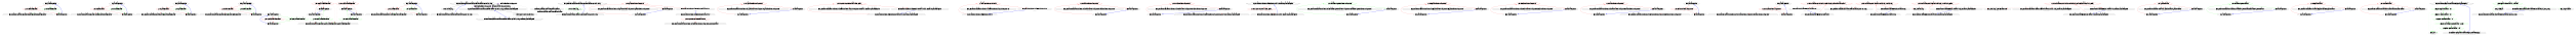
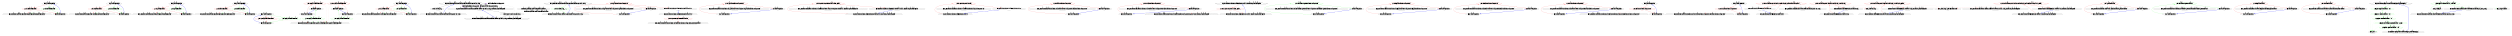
  digraph {
    node [cluster="lambda expression" span="16-16" file="NumberToWordsExtension.cs"]
    edge [color=red style=solid]
    n1 [label="Entry lambda expression" file=""]
    n2 [color=red community=0 label="2: new RomanianFormatter()" file=""]
    n3 [color=green community=0 label="2: new RomanianFormatter()" file=""]
    n4 [label="Exit lambda expression" file=""]
    n5 [cluster="Humanizer.Localisation.Formatters.RomanianFormatter.RomanianFormatter()" label="Entry Humanizer.Localisation.Formatters.RomanianFormatter.RomanianFormatter()" span="2-2" file=""]
    n6 [label="Entry lambda expression" span="17-17" file=""]
    n7 [color=red community=0 label="2: new RussianFormatter()" span="17-17" file=""]
    n8 [color=green community=0 label="2: new RussianFormatter()" span="17-17" file=""]
    n9 [label="Exit lambda expression" span="17-17" file=""]
    n10 [cluster="Humanizer.Localisation.Formatters.RussianFormatter.RussianFormatter()" label="Entry Humanizer.Localisation.Formatters.RussianFormatter.RussianFormatter()" span="4-4" file=""]
    n11 [label="Entry lambda expression" span="18-18" file=""]
    n12 [color=red community=0 label="2: new ArabicFormatter()" span="18-18" file=""]
    n13 [color=green community=0 label="2: new ArabicFormatter()" span="18-18" file=""]
    n14 [label="Exit lambda expression" span="18-18" file=""]
    n15 [cluster="Humanizer.Localisation.Formatters.ArabicFormatter.ArabicFormatter()" label="Entry Humanizer.Localisation.Formatters.ArabicFormatter.ArabicFormatter()" span="2-2" file=""]
    n16 [label="Entry lambda expression" span="19-19" file=""]
    n17 [color=red community=0 label="2: new HebrewFormatter()" span="19-19" file=""]
    n18 [color=green community=0 label="2: new HebrewFormatter()" span="19-19" file=""]
    n19 [label="Exit lambda expression" span="19-19" file=""]
    n20 [cluster="Humanizer.Localisation.Formatters.HebrewFormatter.HebrewFormatter()" label="Entry Humanizer.Localisation.Formatters.HebrewFormatter.HebrewFormatter()" span="2-2" file=""]
    n21 [label="Entry lambda expression" span="20-20" file=""]
    n22 [color=red community=0 label="2: new CzechSlovakPolishFormatter()" span="20-20" file=""]
    n23 [color=green community=0 label="2: new CzechSlovakPolishFormatter()" span="20-20" file=""]
    n24 [label="Exit lambda expression" span="20-20" file=""]
    n25 [cluster="Humanizer.Localisation.Formatters.CzechSlovakPolishFormatter.CzechSlovakPolishFormatter()" label="Entry Humanizer.Localisation.Formatters.CzechSlovakPolishFormatter.CzechSlovakPolishFormatter()" span="2-2" file=""]
    n26 [label="Entry lambda expression" span="21-21" file=""]
    n27 [color=red community=1 label="2: new CzechSlovakPolishFormatter()" span="21-21" file=""]
    n28 [color=green community=0 label="2: new CzechSlovakPolishFormatter()" span="21-21" file=""]
    n29 [label="Exit lambda expression" span="21-21" file=""]
    n30 [label="Entry lambda expression" span="22-22" file=""]
    n31 [color=red community=1 label="2: new CzechSlovakPolishFormatter()" span="22-22" file=""]
    n32 [color=green community=0 label="2: new CzechSlovakPolishFormatter()" span="22-22" file=""]
    n33 [label="Exit lambda expression" span="22-22" file=""]
    n34 [label="Entry lambda expression" span="23-23" file=""]
    n35 [color=red community=0 label="2: new SerbianFormatter()" span="23-23" file=""]
    n36 [color=green community=0 label="2: new SerbianFormatter()" span="23-23" file=""]
    n37 [label="Exit lambda expression" span="23-23" file=""]
    n38 [cluster="Humanizer.Localisation.Formatters.SerbianFormatter.SerbianFormatter()" label="Entry Humanizer.Localisation.Formatters.SerbianFormatter.SerbianFormatter()" span="2-2" file=""]
    n39 [cluster="Humanizer.Localisation.Ordinalizers.DefaultOrdinalizer.Convert(int, string)" file="DefaultOrdinalizer.cs" label="Entry Humanizer.Localisation.Ordinalizers.DefaultOrdinalizer.Convert(int, string)" span="9-9"]
    n40 [cluster="Humanizer.Localisation.Ordinalizers.DefaultOrdinalizer.Convert(int, string)" file="DefaultOrdinalizer.cs" label="return numberString;" span="11-11"]
    n41 [cluster="Humanizer.Localisation.Ordinalizers.DefaultOrdinalizer.Convert(int, string, Humanizer.GrammaticalGender)" file="DefaultOrdinalizer.cs" label="Entry Humanizer.Localisation.Ordinalizers.DefaultOrdinalizer.Convert(int, string, Humanizer.GrammaticalGender)" span="4-4"]
    n42 [cluster="Humanizer.Localisation.Ordinalizers.DefaultOrdinalizer.Convert(int, string)" file="DefaultOrdinalizer.cs" label="Exit Humanizer.Localisation.Ordinalizers.DefaultOrdinalizer.Convert(int, string)" span="9-9"]
    n43 [cluster="Humanizer.Localisation.Ordinalizers.DefaultOrdinalizer.Convert(int, string, Humanizer.GrammaticalGender)" file="DefaultOrdinalizer.cs" label="return Convert(number, numberString);" span="6-6"]
    n44 [cluster="Humanizer.Localisation.Ordinalizers.DefaultOrdinalizer.Convert(int, string, Humanizer.GrammaticalGender)" file="DefaultOrdinalizer.cs" label="Exit Humanizer.Localisation.Ordinalizers.DefaultOrdinalizer.Convert(int, string, Humanizer.GrammaticalGender)" span="4-4"]
    n45 [file="DefaultOrdinalizer.cs" label="Humanizer.Localisation.Ordinalizers.DefaultOrdinalizer" cluster="" span=""]
    n46 [cluster="Humanizer.Localisation.Ordinalizers.GermanOrdinalizer.Convert(int, string)" file="GermanOrdinalizer.cs" label="Entry Humanizer.Localisation.Ordinalizers.GermanOrdinalizer.Convert(int, string)" span="4-4"]
    n47 [cluster="Humanizer.Localisation.Ordinalizers.GermanOrdinalizer.Convert(int, string)" color=green community=0 file="GermanOrdinalizer.cs" label="1: return numberString + ''.'';" span="6-6"]
    n48 [cluster="Humanizer.Localisation.Ordinalizers.GermanOrdinalizer.Convert(int, string)" file="GermanOrdinalizer.cs" label="Exit Humanizer.Localisation.Ordinalizers.GermanOrdinalizer.Convert(int, string)" span="4-4"]
    n49 [cluster="Humanizer.Localisation.NumberToWords.ArabicNumberToWordsConverter.ArabicNumberToWordsConverter()" label="Entry Humanizer.Localisation.NumberToWords.ArabicNumberToWordsConverter.ArabicNumberToWordsConverter()" span="6-6"]
    n50 [cluster="Humanizer.NumberToWordsExtension.ToOrdinalWords(int)" label="Entry Humanizer.NumberToWordsExtension.ToOrdinalWords(int)" span="66-66"]
    n51 [cluster="Humanizer.NumberToWordsExtension.ToOrdinalWords(int)" color=red community=0 label="0: return Converter.ConvertToOrdinal(number);" span="68-68"]
    n52 [cluster="Humanizer.Localisation.NumberToWords.DefaultNumberToWordsConverter.ConvertToOrdinal(int)" label="Entry Humanizer.Localisation.NumberToWords.DefaultNumberToWordsConverter.ConvertToOrdinal(int)" span="45-45"]
    n53 [cluster="Humanizer.NumberToWordsExtension.ToOrdinalWords(int)" label="Exit Humanizer.NumberToWordsExtension.ToOrdinalWords(int)" span="66-66"]
    n54 [cluster="Humanizer.Localisation.NumberToWords.SpanishNumberToWordsConverter.SpanishNumberToWordsConverter()" label="Entry Humanizer.Localisation.NumberToWords.SpanishNumberToWordsConverter.SpanishNumberToWordsConverter()" span="5-5"]
    n55 [cluster="Humanizer.Localisation.NumberToWords.DefaultNumberToWordsConverter.ConvertToOrdinal(int, Humanizer.GrammaticalGender)" label="Entry Humanizer.Localisation.NumberToWords.DefaultNumberToWordsConverter.ConvertToOrdinal(int, Humanizer.GrammaticalGender)" span="35-35"]
    n56 [cluster="Humanizer.Localisation.NumberToWords.DefaultNumberToWordsConverter.Convert(int)" label="Entry Humanizer.Localisation.NumberToWords.DefaultNumberToWordsConverter.Convert(int)" span="22-22"]
    n57 [cluster="Humanizer.Localisation.NumberToWords.PolishNumberToWordsConverter.PolishNumberToWordsConverter()" label="Entry Humanizer.Localisation.NumberToWords.PolishNumberToWordsConverter.PolishNumberToWordsConverter()" span="4-4"]
    n58 [cluster="Humanizer.NumberToWordsExtension.ToWords(int)" label="Entry Humanizer.NumberToWordsExtension.ToWords(int)" span="32-32"]
-   n59 [cluster="Humanizer.NumberToWordsExtension.ToWords(int)" color=red community=0 label="0: lambda Converter.Convert(number);" span="34-34"]
+   n59 [cluster="Humanizer.NumberToWordsExtension.ToWords(int)" color=red community=0 label="0: return Converter.Convert(number);" span="34-34"]
    n60 [cluster="Humanizer.NumberToWordsExtension.ToWords(int)" label="Exit Humanizer.NumberToWordsExtension.ToWords(int)" span="32-32"]
    n61 [cluster="Humanizer.Localisation.NumberToWords.DutchNumberToWordsConverter.DutchNumberToWordsConverter()" label="Entry Humanizer.Localisation.NumberToWords.DutchNumberToWordsConverter.DutchNumberToWordsConverter()" span="11-11"]
    n62 [cluster="Humanizer.NumberToWordsExtension.ToWords(int, Humanizer.GrammaticalGender)" label="Entry Humanizer.NumberToWordsExtension.ToWords(int, Humanizer.GrammaticalGender)" span="56-56"]
    n63 [cluster="Humanizer.NumberToWordsExtension.ToWords(int, Humanizer.GrammaticalGender)" color=red community=0 label="0: return Converter.Convert(number, gender);" span="58-58"]
    n64 [cluster="Humanizer.NumberToWordsExtension.ToWords(int, Humanizer.GrammaticalGender)" label="Exit Humanizer.NumberToWordsExtension.ToWords(int, Humanizer.GrammaticalGender)" span="56-56"]
    n65 [cluster="Humanizer.Localisation.NumberToWords.DefaultNumberToWordsConverter.Convert(int, Humanizer.GrammaticalGender)" label="Entry Humanizer.Localisation.NumberToWords.DefaultNumberToWordsConverter.Convert(int, Humanizer.GrammaticalGender)" span="12-12"]
    n66 [cluster="Humanizer.Localisation.NumberToWords.BrazilianPortugueseNumberToWordsConverter.BrazilianPortugueseNumberToWordsConverter()" label="Entry Humanizer.Localisation.NumberToWords.BrazilianPortugueseNumberToWordsConverter.BrazilianPortugueseNumberToWordsConverter()" span="5-5"]
    n67 [cluster="Humanizer.Localisation.NumberToWords.EnglishNumberToWordsConverter.EnglishNumberToWordsConverter()" label="Entry Humanizer.Localisation.NumberToWords.EnglishNumberToWordsConverter.EnglishNumberToWordsConverter()" span="5-5"]
    n68 [cluster="Humanizer.Localisation.NumberToWords.FrenchNumberToWordsConverter.FrenchNumberToWordsConverter()" label="Entry Humanizer.Localisation.NumberToWords.FrenchNumberToWordsConverter.FrenchNumberToWordsConverter()" span="5-5"]
    n69 [cluster="Humanizer.Localisation.NumberToWords.FarsiNumberToWordsConverter.FarsiNumberToWordsConverter()" label="Entry Humanizer.Localisation.NumberToWords.FarsiNumberToWordsConverter.FarsiNumberToWordsConverter()" span="5-5"]
    n70 [cluster="Humanizer.NumberToWordsExtension.ToOrdinalWords(int, Humanizer.GrammaticalGender)" label="Entry Humanizer.NumberToWordsExtension.ToOrdinalWords(int, Humanizer.GrammaticalGender)" span="79-79"]
    n71 [cluster="Humanizer.NumberToWordsExtension.ToOrdinalWords(int, Humanizer.GrammaticalGender)" color=red community=0 label="0: return Converter.ConvertToOrdinal(number, gender);" span="81-81"]
    n72 [cluster="Humanizer.NumberToWordsExtension.ToOrdinalWords(int, Humanizer.GrammaticalGender)" label="Exit Humanizer.NumberToWordsExtension.ToOrdinalWords(int, Humanizer.GrammaticalGender)" span="79-79"]
    n73 [label="Entry lambda expression" span="24-24"]
    n74 [color=red community=0 label="0: new HebrewNumberToWordsConverter()" span="24-24"]
    n75 [label="Exit lambda expression" span="24-24"]
    n76 [cluster="Humanizer.Localisation.NumberToWords.HebrewNumberToWordsConverter.HebrewNumberToWordsConverter()" label="Entry Humanizer.Localisation.NumberToWords.HebrewNumberToWordsConverter.HebrewNumberToWordsConverter()" span="5-5"]
    n77 [label="Entry lambda expression" span="15-15"]
    n78 [color=red community=0 label="0: new EnglishNumberToWordsConverter()" span="15-15"]
    n79 [label="Exit lambda expression" span="15-15"]
    n80 [label="Entry lambda expression"]
    n81 [color=red community=0 label="0: new ArabicNumberToWordsConverter()"]
    n82 [label="Exit lambda expression"]
    n83 [label="Entry lambda expression" span="17-17"]
    n84 [color=red community=0 label="0: new FarsiNumberToWordsConverter()" span="17-17"]
    n85 [label="Exit lambda expression" span="17-17"]
    n86 [label="Entry lambda expression" span="18-18"]
    n87 [color=red community=0 label="0: new SpanishNumberToWordsConverter()" span="18-18"]
    n88 [label="Exit lambda expression" span="18-18"]
    n89 [label="Entry lambda expression" span="19-19"]
    n90 [color=red community=0 label="0: new PolishNumberToWordsConverter()" span="19-19"]
    n91 [label="Exit lambda expression" span="19-19"]
    n92 [label="Entry lambda expression" span="20-20"]
    n93 [color=green community=0 label="0: new BrazilianPortugueseNumberToWordsConverter()" span="20-20"]
    n94 [label="Exit lambda expression" span="20-20"]
    n95 [label="Entry lambda expression" span="21-21"]
    n96 [color=red community=0 label="0: new RussianNumberToWordsConverter()" span="21-21"]
    n97 [label="Exit lambda expression" span="21-21"]
    n98 [cluster="Humanizer.Localisation.NumberToWords.RussianNumberToWordsConverter.RussianNumberToWordsConverter()" label="Entry Humanizer.Localisation.NumberToWords.RussianNumberToWordsConverter.RussianNumberToWordsConverter()" span="6-6"]
    n99 [label="Entry lambda expression" span="22-22"]
    n100 [color=red community=0 label="0: new FrenchNumberToWordsConverter()" span="22-22"]
    n101 [label="Exit lambda expression" span="22-22"]
    n102 [label="Entry lambda expression" span="23-23"]
    n103 [color=red community=0 label="0: new DutchNumberToWordsConverter()" span="23-23"]
    n104 [label="Exit lambda expression" span="23-23"]
    n105 [cluster="int.ToString(System.IFormatProvider)" file="OrdinalizeExtensions.cs" label="Entry int.ToString(System.IFormatProvider)" span="0-0"]
    n106 [cluster="Humanizer.Localisation.Ordinalizers.SpanishOrdinalizer.SpanishOrdinalizer()" file="OrdinalizeExtensions.cs" label="Entry Humanizer.Localisation.Ordinalizers.SpanishOrdinalizer.SpanishOrdinalizer()" span="2-2"]
    n107 [cluster="Humanizer.OrdinalizeExtensions.Ordinalize(int)" file="OrdinalizeExtensions.cs" label="Entry Humanizer.OrdinalizeExtensions.Ordinalize(int)" span="50-50"]
    n108 [cluster="Humanizer.OrdinalizeExtensions.Ordinalize(int)" color=red community=0 file="OrdinalizeExtensions.cs" label="0: return Ordinalizer.Convert(number, number.ToString(CultureInfo.InvariantCulture));" span="52-52"]
    n109 [cluster="Humanizer.OrdinalizeExtensions.Ordinalize(int)" file="OrdinalizeExtensions.cs" label="Exit Humanizer.OrdinalizeExtensions.Ordinalize(int)" span="50-50"]
    n110 [cluster="Humanizer.Localisation.Ordinalizers.DefaultOrdinalizer.Convert(int, string)" file="OrdinalizeExtensions.cs" label="Entry Humanizer.Localisation.Ordinalizers.DefaultOrdinalizer.Convert(int, string)" span="9-9"]
    n111 [cluster="Humanizer.OrdinalizeExtensions.Ordinalize(string, Humanizer.GrammaticalGender)" file="OrdinalizeExtensions.cs" label="Entry Humanizer.OrdinalizeExtensions.Ordinalize(string, Humanizer.GrammaticalGender)" span="40-40"]
    n112 [cluster="Humanizer.OrdinalizeExtensions.Ordinalize(string, Humanizer.GrammaticalGender)" color=red community=0 file="OrdinalizeExtensions.cs" label="0: return Ordinalizer.Convert(int.Parse(numberString), numberString, gender);" span="42-42"]
    n113 [cluster="Humanizer.OrdinalizeExtensions.Ordinalize(string, Humanizer.GrammaticalGender)" file="OrdinalizeExtensions.cs" label="Exit Humanizer.OrdinalizeExtensions.Ordinalize(string, Humanizer.GrammaticalGender)" span="40-40"]
    n114 [cluster="int.Parse(string)" file="OrdinalizeExtensions.cs" label="Entry int.Parse(string)" span="0-0"]
    n115 [cluster="Humanizer.Localisation.Ordinalizers.DefaultOrdinalizer.Convert(int, string, Humanizer.GrammaticalGender)" file="OrdinalizeExtensions.cs" label="Entry Humanizer.Localisation.Ordinalizers.DefaultOrdinalizer.Convert(int, string, Humanizer.GrammaticalGender)" span="4-4"]
    n116 [cluster="Humanizer.Localisation.Ordinalizers.BrazilianPortugueseOrdinalizer.BrazilianPortugueseOrdinalizer()" file="OrdinalizeExtensions.cs" label="Entry Humanizer.Localisation.Ordinalizers.BrazilianPortugueseOrdinalizer.BrazilianPortugueseOrdinalizer()" span="2-2"]
    n117 [cluster="Humanizer.OrdinalizeExtensions.Ordinalize(string)" file="OrdinalizeExtensions.cs" label="Entry Humanizer.OrdinalizeExtensions.Ordinalize(string)" span="26-26"]
    n118 [cluster="Humanizer.OrdinalizeExtensions.Ordinalize(string)" color=red community=0 file="OrdinalizeExtensions.cs" label="0: return Ordinalizer.Convert(int.Parse(numberString), numberString);" span="28-28"]
    n119 [cluster="Humanizer.OrdinalizeExtensions.Ordinalize(string)" file="OrdinalizeExtensions.cs" label="Exit Humanizer.OrdinalizeExtensions.Ordinalize(string)" span="26-26"]
    n120 [cluster="Humanizer.Localisation.Ordinalizers.EnglishOrdinalizer.EnglishOrdinalizer()" file="OrdinalizeExtensions.cs" label="Entry Humanizer.Localisation.Ordinalizers.EnglishOrdinalizer.EnglishOrdinalizer()" span="2-2"]
    n121 [cluster="Humanizer.OrdinalizeExtensions.Ordinalize(int, Humanizer.GrammaticalGender)" file="OrdinalizeExtensions.cs" label="Entry Humanizer.OrdinalizeExtensions.Ordinalize(int, Humanizer.GrammaticalGender)" span="64-64"]
    n122 [cluster="Humanizer.OrdinalizeExtensions.Ordinalize(int, Humanizer.GrammaticalGender)" color=red community=0 file="OrdinalizeExtensions.cs" label="0: return Ordinalizer.Convert(number, number.ToString(CultureInfo.InvariantCulture), gender);" span="66-66"]
    n123 [cluster="Humanizer.OrdinalizeExtensions.Ordinalize(int, Humanizer.GrammaticalGender)" file="OrdinalizeExtensions.cs" label="Exit Humanizer.OrdinalizeExtensions.Ordinalize(int, Humanizer.GrammaticalGender)" span="64-64"]
    n124 [cluster="Humanizer.Localisation.Ordinalizers.RussianOrdinalizer.RussianOrdinalizer()" file="OrdinalizeExtensions.cs" label="Entry Humanizer.Localisation.Ordinalizers.RussianOrdinalizer.RussianOrdinalizer()" span="2-2"]
    n125 [file="OrdinalizeExtensions.cs" label="Entry lambda expression" span="18-18"]
    n126 [color=red community=0 file="OrdinalizeExtensions.cs" label="0: new RussianOrdinalizer()" span="18-18"]
    n127 [file="OrdinalizeExtensions.cs" label="Exit lambda expression" span="18-18"]
    n128 [file="OrdinalizeExtensions.cs" label="Entry lambda expression" span="15-15"]
    n129 [color=red community=0 file="OrdinalizeExtensions.cs" label="0: new EnglishOrdinalizer()" span="15-15"]
    n130 [file="OrdinalizeExtensions.cs" label="Exit lambda expression" span="15-15"]
    n131 [file="OrdinalizeExtensions.cs" label="Entry lambda expression"]
    n132 [color=red community=0 file="OrdinalizeExtensions.cs" label="0: new SpanishOrdinalizer()"]
    n133 [file="OrdinalizeExtensions.cs" label="Exit lambda expression"]
    n134 [file="OrdinalizeExtensions.cs" label="Entry lambda expression" span="17-17"]
    n135 [color=green community=0 file="OrdinalizeExtensions.cs" label="0: new BrazilianPortugueseOrdinalizer()" span="17-17"]
    n136 [file="OrdinalizeExtensions.cs" label="Exit lambda expression" span="17-17"]
    n137 [cluster="Humanizer.Configuration.OrdinalizerRegistry.OrdinalizerRegistry()" file="OrdinalizerRegistry.cs" label="Entry Humanizer.Configuration.OrdinalizerRegistry.OrdinalizerRegistry()" span="6-6"]
    n138 [cluster="Humanizer.Configuration.OrdinalizerRegistry.OrdinalizerRegistry()" color=green community=0 file="OrdinalizerRegistry.cs" label="0: Register<EnglishOrdinalizer>(''en'')" span="8-8"]
    n139 [cluster="Humanizer.Configuration.OrdinalizerRegistry.OrdinalizerRegistry()" color=green community=0 file="OrdinalizerRegistry.cs" label="0: Register<SpanishOrdinalizer>(''es'')" span="9-9"]
    n140 [cluster="Unk.>" file="OrdinalizerRegistry.cs" label="Entry Unk.>" span=""]
    n141 [cluster="Humanizer.Configuration.OrdinalizerRegistry.OrdinalizerRegistry()" color=green community=0 file="OrdinalizerRegistry.cs" label="0: Register<RussianOrdinalizer>(''ru'')" span="10-10"]
    n142 [cluster="Humanizer.Configuration.OrdinalizerRegistry.OrdinalizerRegistry()" color=green community=0 file="OrdinalizerRegistry.cs" label="0: Register<BrazilianPortugueseOrdinalizer>(''pt-BR'')" span="11-11"]
    n143 [cluster="Humanizer.Configuration.OrdinalizerRegistry.OrdinalizerRegistry()" color=green community=0 file="OrdinalizerRegistry.cs" label="0: Register<GermanOrdinalizer>(''de'')" span="12-12"]
    n144 [cluster="Humanizer.Configuration.OrdinalizerRegistry.OrdinalizerRegistry()" file="OrdinalizerRegistry.cs" label="Exit Humanizer.Configuration.OrdinalizerRegistry.OrdinalizerRegistry()" span="6-6"]
    n145 [cluster="Unk.Equal" file="OrdinalizeTests.cs" label="Entry Unk.Equal" span=""]
    n146 [cluster="Humanizer.Tests.Localisation.de.OrdinalizeTests.OrdinalizeString(string, string)" file="OrdinalizeTests.cs" label="Entry Humanizer.Tests.Localisation.de.OrdinalizeTests.OrdinalizeString(string, string)" span="23-23"]
    n147 [cluster="Humanizer.Tests.Localisation.de.OrdinalizeTests.OrdinalizeString(string, string)" color=green community=0 file="OrdinalizeTests.cs" label="0: Assert.Equal(number.Ordinalize(), ordinalized)" span="25-25"]
    n148 [cluster="Humanizer.Tests.Localisation.de.OrdinalizeTests.OrdinalizeString(string, string)" file="OrdinalizeTests.cs" label="Exit Humanizer.Tests.Localisation.de.OrdinalizeTests.OrdinalizeString(string, string)" span="23-23"]
    n149 [cluster="string.Ordinalize()" file="OrdinalizeTests.cs" label="Entry string.Ordinalize()" span="26-26"]
    n1 -> n2
    n1 -> n3 [color=green]
    n2 -> n4
    n2 -> n5 [style=dotted]
    n3 -> n4 [color=green]
    n3 -> n5 [color=green style=dotted]
    n4 -> n1 [color=blue style=bold]
    n6 -> n7
    n6 -> n8 [color=green]
    n7 -> n9
    n7 -> n10 [style=dotted]
    n8 -> n9 [color=green]
    n8 -> n10 [color=green style=dotted]
    n9 -> n6 [color=blue style=bold]
    n11 -> n12
    n11 -> n13 [color=green]
    n12 -> n14
    n12 -> n15 [style=dotted]
    n13 -> n14 [color=green]
    n13 -> n15 [color=green style=dotted]
    n14 -> n11 [color=blue style=bold]
    n16 -> n17
    n16 -> n18 [color=green]
    n17 -> n19
    n17 -> n20 [style=dotted]
    n18 -> n19 [color=green]
    n18 -> n20 [color=green style=dotted]
    n19 -> n16 [color=blue style=bold]
    n21 -> n22
    n21 -> n23 [color=green]
    n22 -> n24
    n22 -> n25 [style=dotted]
    n23 -> n24 [color=green]
    n23 -> n25 [color=green style=dotted]
    n24 -> n21 [color=blue style=bold]
    n26 -> n27
    n26 -> n28 [color=green]
    n27 -> n25 [style=dotted]
    n27 -> n29
    n28 -> n25 [color=green style=dotted]
    n28 -> n29 [color=green]
    n29 -> n26 [color=blue style=bold]
    n30 -> n31
    n30 -> n32 [color=green]
    n31 -> n25 [style=dotted]
    n31 -> n33
    n32 -> n25 [color=green style=dotted]
    n32 -> n33 [color=green]
    n33 -> n30 [color=blue style=bold]
    n34 -> n35
    n34 -> n36 [color=green]
    n35 -> n37
    n35 -> n38 [style=dotted]
    n36 -> n37 [color=green]
    n36 -> n38 [color=green style=dotted]
    n37 -> n34 [color=blue style=bold]
    n39 -> n39 [color=darkorchid label="method methodReturn string Convert" style=bold]
    n39 -> n40 [color=""]
    n39 -> n41 [color=darkorchid label="Parameter variable string numberString" style=bold]
    n40 -> n42 [color=""]
    n41 -> n39 [color=darkorchid label="method methodReturn string Convert" style=bold]
    n41 -> n43 [color=""]
    n42 -> n39 [color=blue style=bold]
    n43 -> n39 [style=dotted color=""]
    n43 -> n44 [color=""]
    n44 -> n41 [color=blue style=bold]
    n45 -> n43 [color=darkseagreen4 label="Humanizer.Localisation.Ordinalizers.DefaultOrdinalizer" style=dashed]
    n46 -> n47 [color=green]
    n47 -> n48 [color=green]
    n48 -> n46 [color=blue style=bold]
    n50 -> n51
    n51 -> n52 [style=dotted]
    n53 -> n50 [color=blue style=bold]
    n58 -> n59
    n59 -> n56 [style=dotted]
    n59 -> n60
    n60 -> n58 [color=blue style=bold]
    n62 -> n63
    n63 -> n64
    n63 -> n65 [style=dotted]
    n64 -> n62 [color=blue style=bold]
    n70 -> n71
    n71 -> n55 [style=dotted]
    n71 -> n72
    n72 -> n70 [color=blue style=bold]
    n73 -> n74
    n74 -> n75
    n74 -> n76 [style=dotted]
    n75 -> n73 [color=blue style=bold]
    n77 -> n78
    n78 -> n67 [style=dotted]
    n78 -> n79
    n79 -> n77 [color=blue style=bold]
    n80 -> n81
    n81 -> n49 [style=dotted]
    n81 -> n53
    n81 -> n82
    n82 -> n80 [color=blue style=bold]
    n83 -> n84
    n84 -> n69 [style=dotted]
    n84 -> n85
    n85 -> n83 [color=blue style=bold]
    n86 -> n87
    n87 -> n54 [style=dotted]
    n87 -> n88
    n88 -> n86 [color=blue style=bold]
    n89 -> n90
    n90 -> n57 [style=dotted]
    n90 -> n91
    n91 -> n89 [color=blue style=bold]
    n92 -> n93 [color=green]
    n93 -> n66 [color=green style=dotted]
    n93 -> n94 [color=green]
    n94 -> n92 [color=blue style=bold]
    n95 -> n96
    n96 -> n97
    n96 -> n98 [style=dotted]
    n97 -> n95 [color=blue style=bold]
    n99 -> n100
    n100 -> n68 [style=dotted]
    n100 -> n101
    n101 -> n99 [color=blue style=bold]
    n102 -> n103
    n103 -> n61 [style=dotted]
    n103 -> n104
    n104 -> n102 [color=blue style=bold]
    n107 -> n108
    n108 -> n105 [style=dotted]
    n108 -> n109
    n108 -> n110 [style=dotted]
    n109 -> n107 [color=blue style=bold]
    n111 -> n112
    n112 -> n113
    n112 -> n114 [style=dotted]
    n112 -> n115 [style=dotted]
    n113 -> n111 [color=blue style=bold]
    n117 -> n118
    n118 -> n110 [style=dotted]
    n118 -> n114 [style=dotted]
    n118 -> n119
    n119 -> n117 [color=blue style=bold]
    n121 -> n122
    n122 -> n105 [style=dotted]
    n122 -> n115 [style=dotted]
    n122 -> n123
    n123 -> n121 [color=blue style=bold]
    n125 -> n126
    n126 -> n124 [style=dotted]
    n126 -> n127
    n127 -> n125 [color=blue style=bold]
    n128 -> n129
    n129 -> n120 [style=dotted]
    n129 -> n130
    n130 -> n128 [color=blue style=bold]
    n131 -> n132
    n132 -> n106 [style=dotted]
    n132 -> n133
    n133 -> n131 [color=blue style=bold]
    n134 -> n135 [color=green]
    n135 -> n116 [color=green style=dotted]
    n135 -> n136 [color=green]
    n136 -> n134 [color=blue style=bold]
    n137 -> n138 [color=green]
    n138 -> n139 [color=green]
    n138 -> n140 [color=green style=dotted]
    n139 -> n140 [color=green style=dotted]
    n139 -> n141 [color=green]
    n141 -> n140 [color=green style=dotted]
    n141 -> n142 [color=green]
    n142 -> n140 [color=green style=dotted]
    n142 -> n143 [color=green]
    n143 -> n140 [color=green style=dotted]
    n143 -> n144 [color=green]
    n144 -> n137 [color=blue style=bold]
    n146 -> n147 [color=green]
    n147 -> n145 [color=green style=dotted]
    n147 -> n148 [color=green]
    n147 -> n149 [color=green style=dotted]
    n148 -> n146 [color=blue style=bold]
  }
